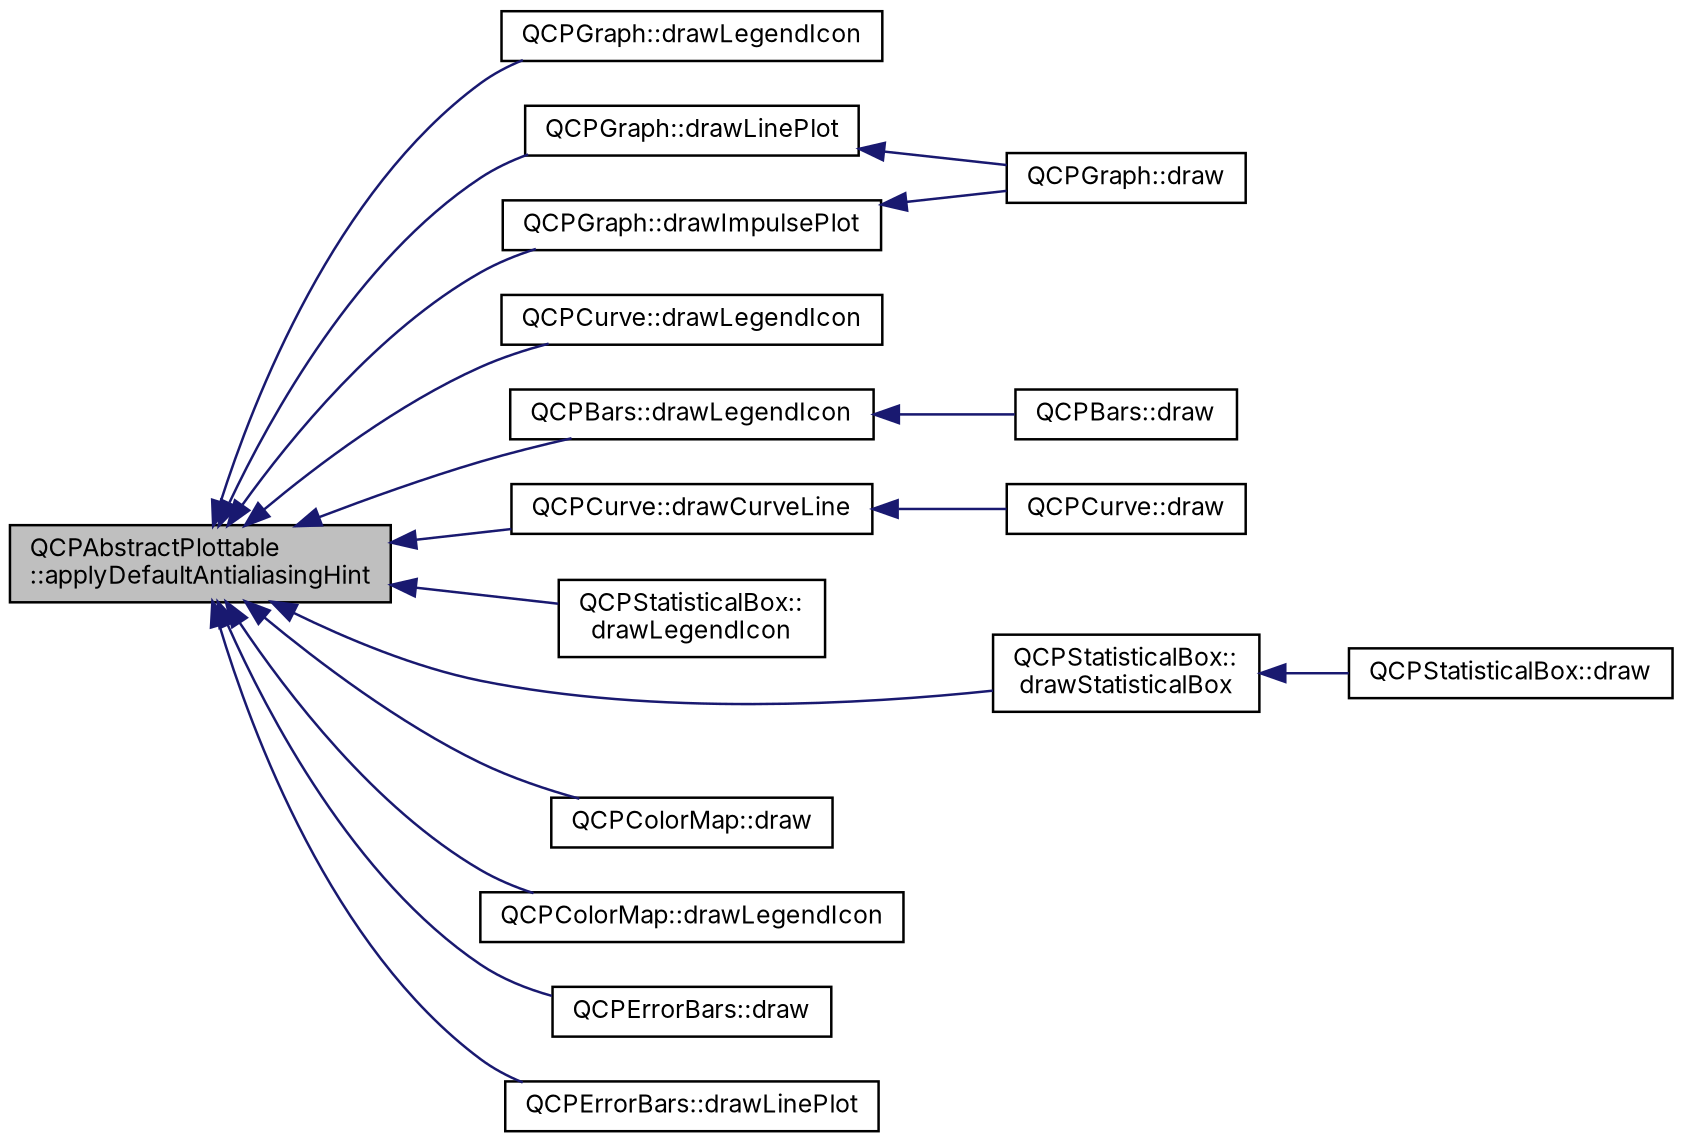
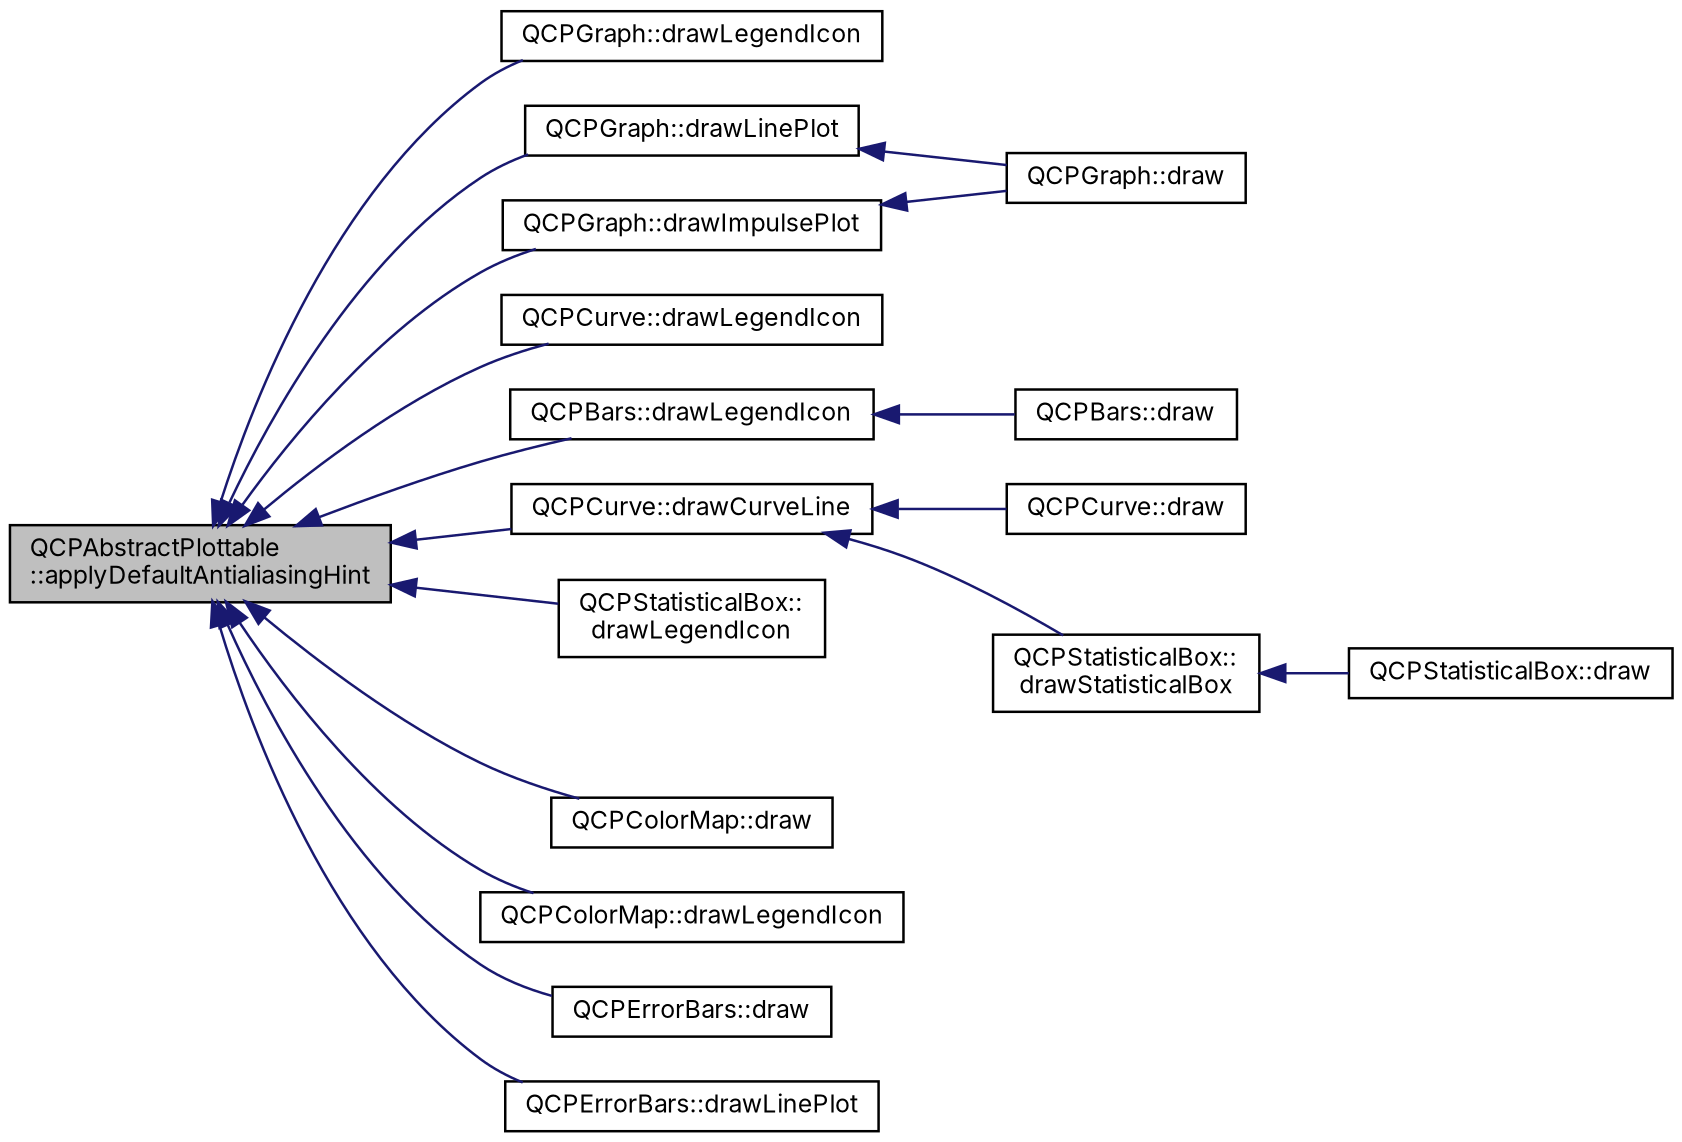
  digraph {
    fontname=Inter
    rankdir=LR
    node [color=black fillcolor=white fontname=Inter fontsize=10 shape=record style=filled]
    edge [color=midnightblue dir=back fontname=Inter fontsize=10 labelfontname=Helvetica labelfontsize=10 style=solid]
    n1 [fillcolor=grey75 fontcolor=black height=0.2 label="QCPAbstractPlottable\l::applyDefaultAntialiasingHint" width=0.4]
    n2 [height=0.2 label="QCPGraph::drawLegendIcon" width=0.4]
    n3 [height=0.2 label="QCPGraph::drawLinePlot" width=0.4]
    n4 [height=0.2 label="QCPGraph::drawImpulsePlot" width=0.4]
    n5 [height=0.2 label="QCPCurve::drawLegendIcon" width=0.4]
    n6 [height=0.2 label="QCPCurve::drawCurveLine" width=0.4]
    n7 [height=0.2 label="QCPBars::drawLegendIcon" width=0.4]
    n8 [height=0.2 label="QCPStatisticalBox::\ldrawLegendIcon" width=0.4]
    n9 [height=0.2 label="QCPStatisticalBox::\ldrawStatisticalBox" width=0.4]
    n10 [height=0.2 label="QCPColorMap::draw" width=0.4]
    n11 [height=0.2 label="QCPColorMap::drawLegendIcon" width=0.4]
    n12 [height=0.2 label="QCPErrorBars::draw" width=0.4]
    n13 [height=0.2 label="QCPErrorBars::drawLinePlot" width=0.4]
    n14 [height=0.2 label="QCPGraph::draw" width=0.4]
    n15 [height=0.2 label="QCPCurve::draw" width=0.4]
    n16 [height=0.2 label="QCPBars::draw" width=0.4]
    n17 [height=0.2 label="QCPStatisticalBox::draw" width=0.4]
    n1 -> n2
    n1 -> n3
    n1 -> n4
    n1 -> n5
    n1 -> n6
    n1 -> n7
    n1 -> n8
-   n1 -> n9
+   n6 -> n9
    n1 -> n10
    n1 -> n11
    n1 -> n12
    n1 -> n13
    n3 -> n14
    n4 -> n14
    n6 -> n15
    n7 -> n16
    n9 -> n17
  }
